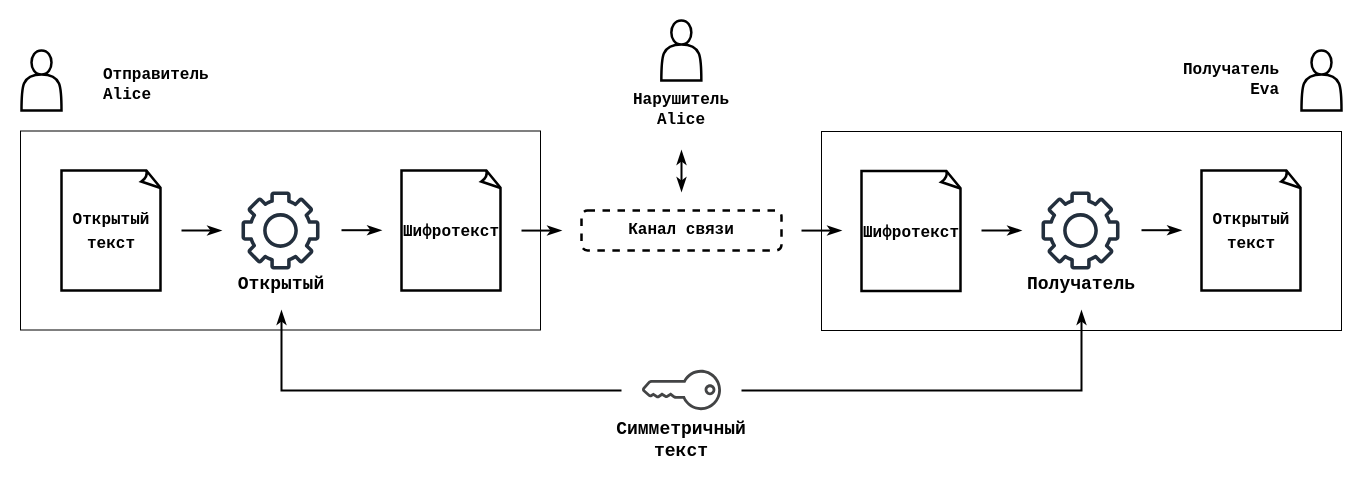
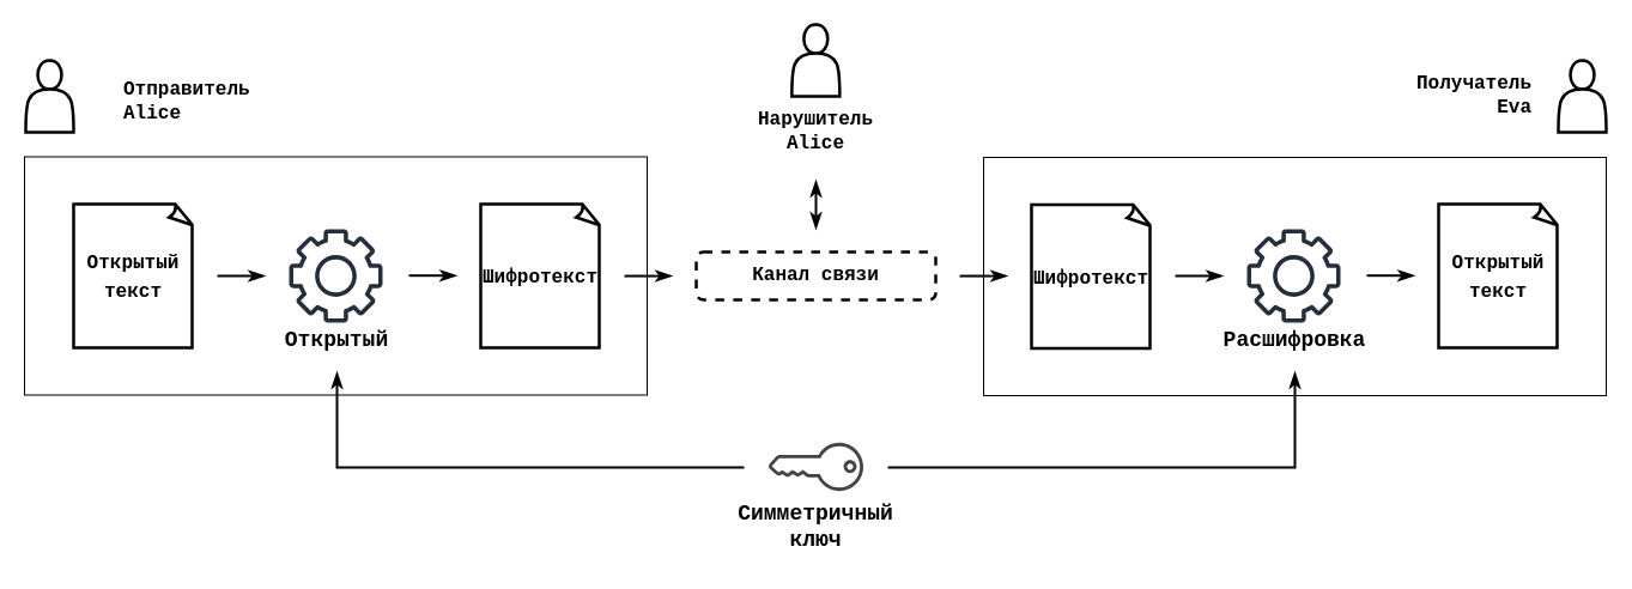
  <mxCell id="0" />
  <mxCell id="1" parent="0" />
  <mxCell id="2" value="" style="rounded=0;whiteSpace=wrap;html=1;strokeWidth=1;fontFamily=Courier New;fontSize=16;fontColor=#000000;fillColor=none;" vertex="1" parent="1"><mxGeometry x="821" y="131" width="520" height="199" as="geometry" /></mxCell>
  <mxCell id="3" value="" style="rounded=0;whiteSpace=wrap;html=1;strokeWidth=1;fontFamily=Courier New;fontSize=16;fontColor=#000000;fillColor=none;" vertex="1" parent="1"><mxGeometry x="20" y="130.5" width="520" height="199" as="geometry" /></mxCell>
  <mxCell id="4" value="&lt;font size=&quot;1&quot; style=&quot;&quot; color=&quot;#000000&quot;&gt;&lt;b style=&quot;font-size: 16px;&quot;&gt;Открытый текст&lt;/b&gt;&lt;/font&gt;" style="whiteSpace=wrap;html=1;shape=mxgraph.basic.document;fontFamily=Courier New;fontSize=20;fontColor=#00CCCC;align=center;strokeWidth=2.5;" vertex="1" parent="1"><mxGeometry x="61" y="170" width="100" height="120" as="geometry" /></mxCell>
  <mxCell id="5" value="" style="sketch=0;outlineConnect=0;fontColor=#232F3E;gradientColor=none;fillColor=#232F3D;strokeColor=none;dashed=0;verticalLabelPosition=bottom;verticalAlign=top;align=center;html=1;fontSize=12;fontStyle=0;aspect=fixed;pointerEvents=1;shape=mxgraph.aws4.gear;fontFamily=Courier New;" vertex="1" parent="1"><mxGeometry x="241" y="191" width="78" height="78" as="geometry" /></mxCell>
  <mxCell id="6" value="" style="sketch=0;pointerEvents=1;shadow=0;dashed=0;html=1;strokeColor=none;fillColor=#434445;aspect=fixed;labelPosition=center;verticalLabelPosition=bottom;verticalAlign=top;align=center;outlineConnect=0;shape=mxgraph.vvd.tenant_key;strokeWidth=2.5;fontFamily=Courier New;fontSize=18;fontColor=#000000;rotation=90;" vertex="1" parent="1"><mxGeometry x="660.85" y="350" width="40.29" height="79" as="geometry" /></mxCell>
  <mxCell id="7" value="" style="endArrow=classicThin;html=1;rounded=0;fontFamily=Courier New;fontSize=18;fontColor=#000000;startSize=8;endSize=8;endFill=1;jumpSize=6;strokeWidth=2;" edge="1" parent="1"><mxGeometry width="50" height="50" relative="1" as="geometry"><mxPoint x="181" y="230" as="sourcePoint" /><mxPoint x="221" y="230" as="targetPoint" /></mxGeometry></mxCell>
  <mxCell id="8" value="&lt;b&gt;Открытый&lt;/b&gt;" style="text;html=1;strokeColor=none;fillColor=none;align=center;verticalAlign=middle;whiteSpace=wrap;rounded=0;strokeWidth=2.5;fontFamily=Courier New;fontSize=18;fontColor=#000000;" vertex="1" parent="1"><mxGeometry x="221" y="269" width="120" height="30" as="geometry" /></mxCell>
  <mxCell id="9" value="&lt;font size=&quot;1&quot; style=&quot;&quot; color=&quot;#000000&quot;&gt;&lt;b style=&quot;font-size: 16px;&quot;&gt;Шифротекст&lt;/b&gt;&lt;/font&gt;" style="whiteSpace=wrap;html=1;shape=mxgraph.basic.document;fontFamily=Courier New;fontSize=20;fontColor=#00CCCC;align=center;strokeWidth=2.5;" vertex="1" parent="1"><mxGeometry x="401" y="170" width="100" height="120" as="geometry" /></mxCell>
  <mxCell id="10" value="" style="endArrow=classicThin;html=1;rounded=0;fontFamily=Courier New;fontSize=18;fontColor=#000000;startSize=8;endSize=8;endFill=1;jumpSize=6;strokeWidth=2;" edge="1" parent="1"><mxGeometry width="50" height="50" relative="1" as="geometry"><mxPoint x="341" y="229.71" as="sourcePoint" /><mxPoint x="381" y="229.71" as="targetPoint" /></mxGeometry></mxCell>
  <mxCell id="11" value="" style="shape=actor;whiteSpace=wrap;html=1;strokeWidth=2.5;fontFamily=Courier New;fontSize=16;fontColor=#000000;fillColor=none;" vertex="1" parent="1"><mxGeometry x="21" y="50" width="40" height="60" as="geometry" /></mxCell>
  <mxCell id="12" value="&lt;b&gt;Канал связи&lt;/b&gt;" style="rounded=1;whiteSpace=wrap;html=1;strokeWidth=2.5;fontFamily=Courier New;fontSize=16;fontColor=#000000;fillColor=none;dashed=1;" vertex="1" parent="1"><mxGeometry x="581" y="210" width="200" height="40" as="geometry" /></mxCell>
  <mxCell id="13" value="&lt;b&gt;Отправитель&lt;br&gt;Alice&lt;/b&gt;" style="text;html=1;strokeColor=none;fillColor=none;align=left;verticalAlign=middle;whiteSpace=wrap;rounded=0;strokeWidth=2.5;fontFamily=Courier New;fontSize=16;fontColor=#000000;" vertex="1" parent="1"><mxGeometry x="101" y="55" width="140" height="60" as="geometry" /></mxCell>
  <mxCell id="14" value="&lt;font size=&quot;1&quot; style=&quot;&quot; color=&quot;#000000&quot;&gt;&lt;b style=&quot;font-size: 16px;&quot;&gt;Открытый текст&lt;/b&gt;&lt;/font&gt;" style="whiteSpace=wrap;html=1;shape=mxgraph.basic.document;fontFamily=Courier New;fontSize=20;fontColor=#00CCCC;align=center;strokeWidth=2.5;" vertex="1" parent="1"><mxGeometry x="1201" y="170" width="100" height="120" as="geometry" /></mxCell>
  <mxCell id="15" value="" style="sketch=0;outlineConnect=0;fontColor=#232F3E;gradientColor=none;fillColor=#232F3D;strokeColor=none;dashed=0;verticalLabelPosition=bottom;verticalAlign=top;align=center;html=1;fontSize=12;fontStyle=0;aspect=fixed;pointerEvents=1;shape=mxgraph.aws4.gear;fontFamily=Courier New;" vertex="1" parent="1"><mxGeometry x="1041" y="191" width="78" height="78" as="geometry" /></mxCell>
  <mxCell id="16" value="" style="endArrow=classicThin;html=1;rounded=0;fontFamily=Courier New;fontSize=18;fontColor=#000000;startSize=8;endSize=8;endFill=1;jumpSize=6;strokeWidth=2;" edge="1" parent="1"><mxGeometry width="50" height="50" relative="1" as="geometry"><mxPoint x="981" y="230" as="sourcePoint" /><mxPoint x="1021" y="230" as="targetPoint" /></mxGeometry></mxCell>
- <mxCell id="17" value="&lt;b&gt;Получатель&lt;/b&gt;" style="text;html=1;strokeColor=none;fillColor=none;align=center;verticalAlign=middle;whiteSpace=wrap;rounded=0;strokeWidth=2.5;fontFamily=Courier New;fontSize=18;fontColor=#000000;" vertex="1" parent="1"><mxGeometry x="1021" y="269" width="120" height="30" as="geometry" /></mxCell>
+ <mxCell id="17" value="&lt;b&gt;Расшифровка&lt;/b&gt;" style="text;html=1;strokeColor=none;fillColor=none;align=center;verticalAlign=middle;whiteSpace=wrap;rounded=0;strokeWidth=2.5;fontFamily=Courier New;fontSize=18;fontColor=#000000;" vertex="1" parent="1"><mxGeometry x="1021" y="269" width="120" height="30" as="geometry" /></mxCell>
  <mxCell id="18" value="&lt;font size=&quot;1&quot; style=&quot;&quot; color=&quot;#000000&quot;&gt;&lt;b style=&quot;font-size: 16px;&quot;&gt;Шифротекст&lt;/b&gt;&lt;/font&gt;" style="whiteSpace=wrap;html=1;shape=mxgraph.basic.document;fontFamily=Courier New;fontSize=20;fontColor=#00CCCC;align=center;strokeWidth=2.5;" vertex="1" parent="1"><mxGeometry x="861" y="170.5" width="100" height="120" as="geometry" /></mxCell>
  <mxCell id="19" value="" style="endArrow=classicThin;html=1;rounded=0;fontFamily=Courier New;fontSize=18;fontColor=#000000;startSize=8;endSize=8;endFill=1;jumpSize=6;strokeWidth=2;" edge="1" parent="1"><mxGeometry width="50" height="50" relative="1" as="geometry"><mxPoint x="1141" y="229.71" as="sourcePoint" /><mxPoint x="1181" y="229.71" as="targetPoint" /></mxGeometry></mxCell>
  <mxCell id="20" value="" style="shape=actor;whiteSpace=wrap;html=1;strokeWidth=2.5;fontFamily=Courier New;fontSize=16;fontColor=#000000;fillColor=none;" vertex="1" parent="1"><mxGeometry x="1301" y="50" width="40" height="60" as="geometry" /></mxCell>
  <mxCell id="21" value="&lt;b&gt;Получатель &lt;br&gt;Eva&lt;/b&gt;" style="text;html=1;strokeColor=none;fillColor=none;align=right;verticalAlign=middle;whiteSpace=wrap;rounded=0;strokeWidth=2.5;fontFamily=Courier New;fontSize=16;fontColor=#000000;" vertex="1" parent="1"><mxGeometry x="1141" y="50" width="140" height="60" as="geometry" /></mxCell>
  <mxCell id="22" value="" style="endArrow=classicThin;html=1;rounded=0;fontFamily=Courier New;fontSize=18;fontColor=#000000;startSize=8;endSize=8;endFill=1;jumpSize=6;strokeWidth=2;" edge="1" parent="1"><mxGeometry width="50" height="50" relative="1" as="geometry"><mxPoint x="521" y="230.08" as="sourcePoint" /><mxPoint x="561" y="230.08" as="targetPoint" /></mxGeometry></mxCell>
  <mxCell id="23" value="" style="endArrow=classicThin;html=1;rounded=0;fontFamily=Courier New;fontSize=18;fontColor=#000000;startSize=8;endSize=8;endFill=1;jumpSize=6;strokeWidth=2;" edge="1" parent="1"><mxGeometry width="50" height="50" relative="1" as="geometry"><mxPoint x="801" y="230.08" as="sourcePoint" /><mxPoint x="841" y="230.08" as="targetPoint" /></mxGeometry></mxCell>
  <mxCell id="24" value="" style="endArrow=classicThin;html=1;rounded=0;fontFamily=Courier New;fontSize=18;fontColor=#000000;startSize=8;endSize=8;endFill=1;jumpSize=6;strokeWidth=2;" edge="1" parent="1"><mxGeometry width="50" height="50" relative="1" as="geometry"><mxPoint x="621" y="390" as="sourcePoint" /><mxPoint x="281" y="310" as="targetPoint" /><Array as="points"><mxPoint x="281" y="390" /></Array></mxGeometry></mxCell>
  <mxCell id="25" value="" style="endArrow=classicThin;html=1;rounded=0;fontFamily=Courier New;fontSize=18;fontColor=#000000;startSize=8;endSize=8;endFill=1;jumpSize=6;strokeWidth=2;" edge="1" parent="1"><mxGeometry width="50" height="50" relative="1" as="geometry"><mxPoint x="741" y="390" as="sourcePoint" /><mxPoint x="1081" y="310" as="targetPoint" /><Array as="points"><mxPoint x="1081" y="390" /></Array></mxGeometry></mxCell>
- <mxCell id="26" value="&lt;b&gt;Симметричный&lt;br&gt;текст&lt;/b&gt;" style="text;html=1;strokeColor=none;fillColor=none;align=center;verticalAlign=middle;whiteSpace=wrap;rounded=0;strokeWidth=2.5;fontFamily=Courier New;fontSize=18;fontColor=#000000;" vertex="1" parent="1"><mxGeometry x="581" y="410" width="200" height="60" as="geometry" /></mxCell>
+ <mxCell id="26" value="&lt;b&gt;Симметричный&lt;br&gt;ключ&lt;/b&gt;" style="text;html=1;strokeColor=none;fillColor=none;align=center;verticalAlign=middle;whiteSpace=wrap;rounded=0;strokeWidth=2.5;fontFamily=Courier New;fontSize=18;fontColor=#000000;" vertex="1" parent="1"><mxGeometry x="581" y="410" width="200" height="60" as="geometry" /></mxCell>
  <mxCell id="27" value="" style="shape=actor;whiteSpace=wrap;html=1;strokeWidth=2.5;fontFamily=Courier New;fontSize=16;fontColor=#000000;fillColor=none;" vertex="1" parent="1"><mxGeometry x="660.84" y="20" width="40" height="60" as="geometry" /></mxCell>
  <mxCell id="28" value="&lt;b&gt;Нарушитель&lt;br&gt;Alice&lt;/b&gt;" style="text;html=1;strokeColor=none;fillColor=none;align=center;verticalAlign=middle;whiteSpace=wrap;rounded=0;strokeWidth=2.5;fontFamily=Courier New;fontSize=16;fontColor=#000000;" vertex="1" parent="1"><mxGeometry x="610.99" y="80" width="140" height="60" as="geometry" /></mxCell>
  <mxCell id="29" value="" style="endArrow=classicThin;html=1;rounded=0;fontFamily=Courier New;fontSize=18;fontColor=#000000;startSize=8;endSize=8;endFill=1;jumpSize=6;strokeWidth=2;startArrow=classicThin;startFill=1;" edge="1" parent="1"><mxGeometry width="50" height="50" relative="1" as="geometry"><mxPoint x="681" y="150" as="sourcePoint" /><mxPoint x="681" y="191" as="targetPoint" /></mxGeometry></mxCell>
